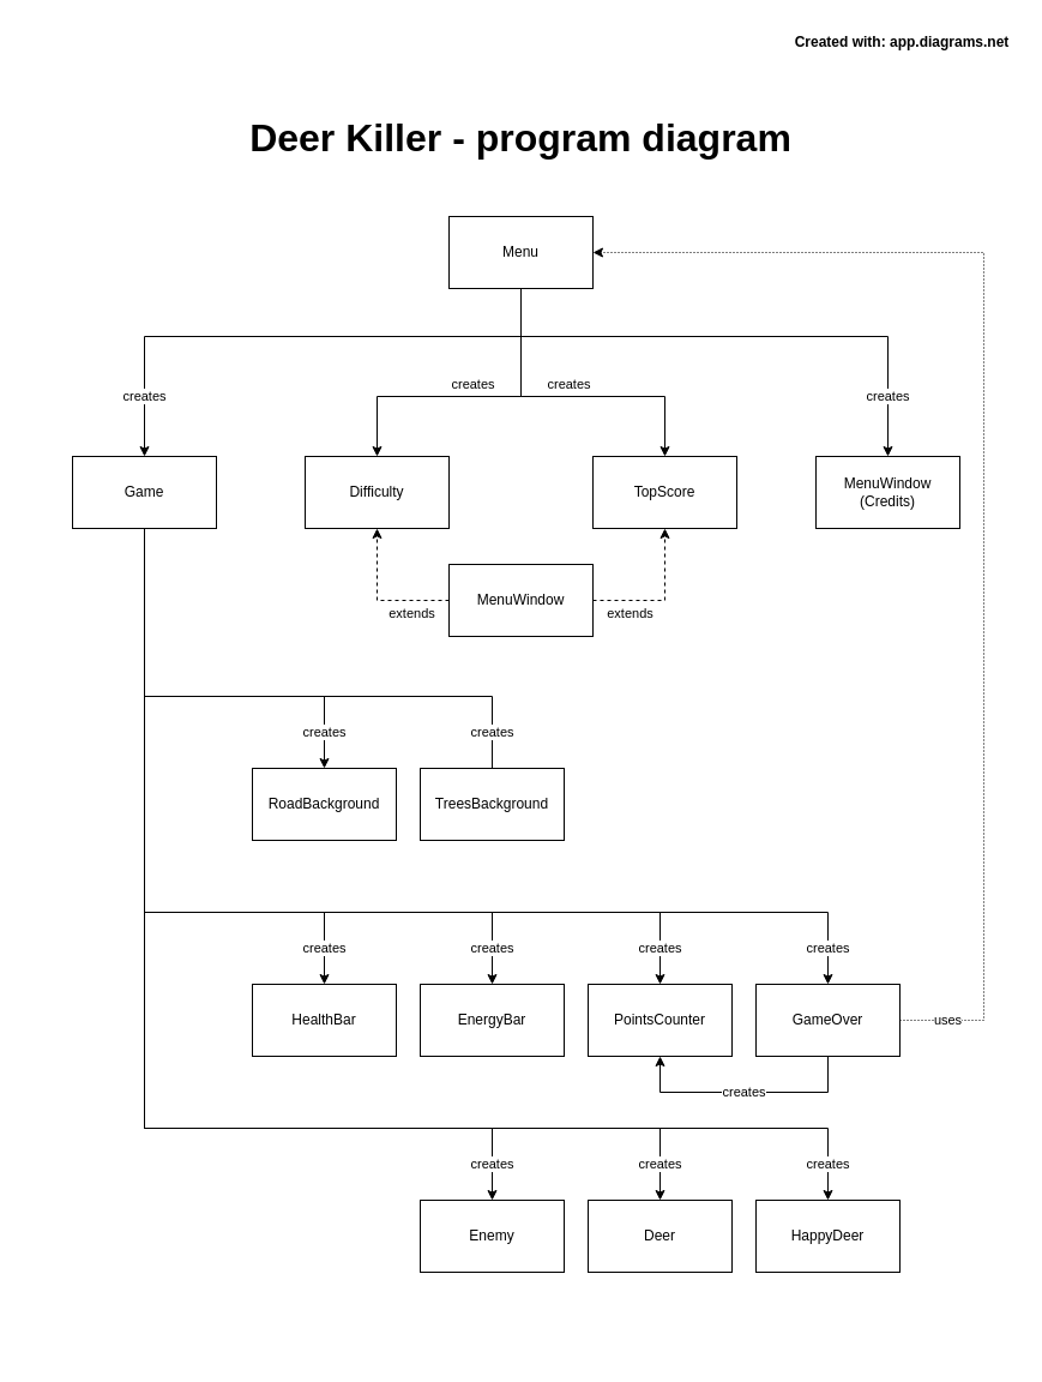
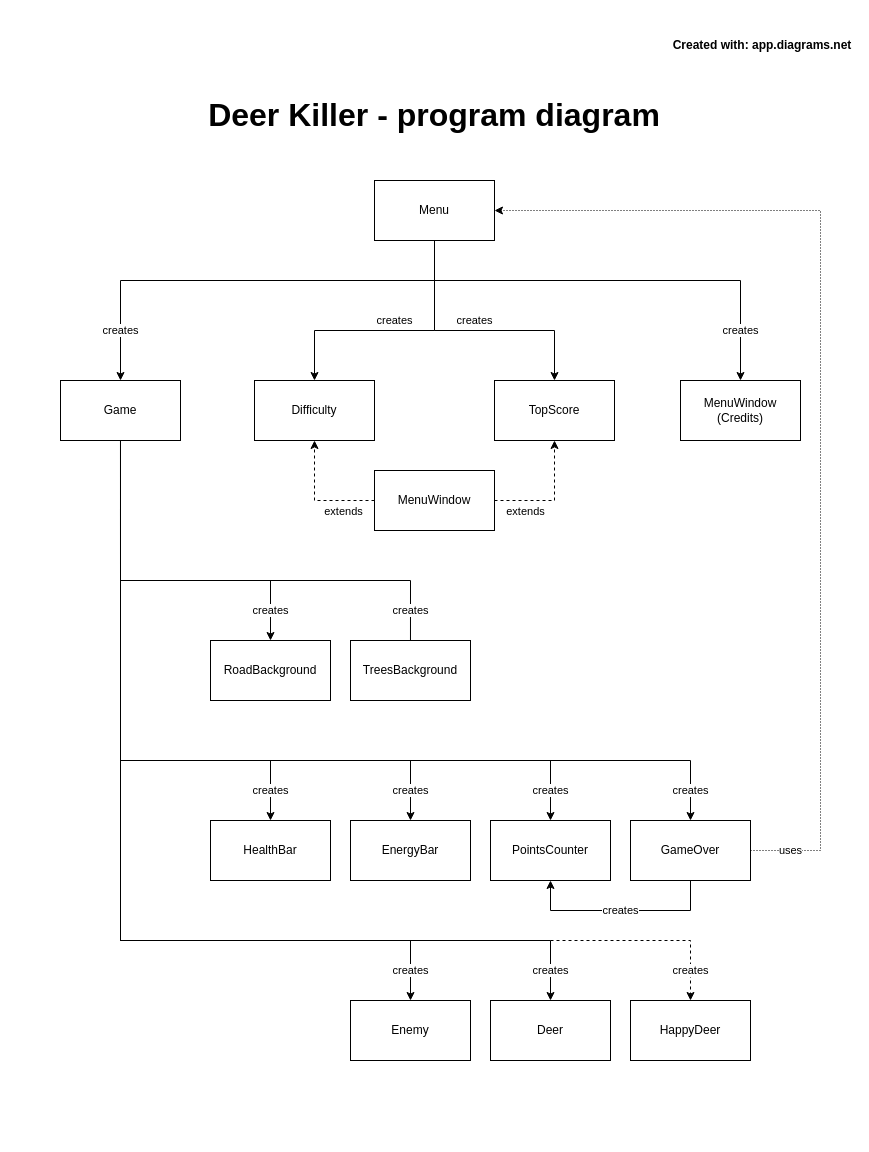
  <mxCell id="0" />
  <mxCell id="1" parent="0" />
  <mxCell id="2" value="creates" style="edgeStyle=orthogonalEdgeStyle;rounded=0;orthogonalLoop=1;jettySize=auto;html=1;entryX=0.5;entryY=0;entryDx=0;entryDy=0;" parent="1" source="6" target="18" edge="1"><mxGeometry x="0.78" relative="1" as="geometry"><mxPoint x="180" y="360" as="targetPoint" /><mxPoint as="offset" /><Array as="points"><mxPoint x="434" y="280" /><mxPoint x="120" y="280" /></Array></mxGeometry></mxCell>
  <mxCell id="3" value="creates" style="edgeStyle=orthogonalEdgeStyle;rounded=0;orthogonalLoop=1;jettySize=auto;html=1;entryX=0.5;entryY=0;entryDx=0;entryDy=0;" parent="1" source="6" target="8" edge="1"><mxGeometry y="-10" relative="1" as="geometry"><mxPoint as="offset" /><Array as="points"><mxPoint x="434" y="330" /><mxPoint x="314" y="330" /></Array></mxGeometry></mxCell>
  <mxCell id="4" value="creates" style="edgeStyle=orthogonalEdgeStyle;rounded=0;orthogonalLoop=1;jettySize=auto;html=1;exitX=0.5;exitY=1;exitDx=0;exitDy=0;entryX=0.5;entryY=0;entryDx=0;entryDy=0;" parent="1" source="6" target="7" edge="1"><mxGeometry y="10" relative="1" as="geometry"><mxPoint x="550" y="370" as="targetPoint" /><mxPoint as="offset" /><Array as="points"><mxPoint x="434" y="330" /><mxPoint x="554" y="330" /></Array></mxGeometry></mxCell>
  <mxCell id="5" value="creates" style="edgeStyle=orthogonalEdgeStyle;rounded=0;orthogonalLoop=1;jettySize=auto;html=1;entryX=0.5;entryY=0;entryDx=0;entryDy=0;" parent="1" source="6" target="19" edge="1"><mxGeometry x="0.776" relative="1" as="geometry"><mxPoint as="offset" /><Array as="points"><mxPoint x="434" y="280" /><mxPoint x="740" y="280" /></Array></mxGeometry></mxCell>
  <mxCell id="6" value="Menu" style="rounded=0;whiteSpace=wrap;html=1;" parent="1" vertex="1"><mxGeometry x="374" y="180" width="120" height="60" as="geometry" /></mxCell>
  <mxCell id="7" value="TopScore" style="rounded=0;whiteSpace=wrap;html=1;" parent="1" vertex="1"><mxGeometry x="494" y="380" width="120" height="60" as="geometry" /></mxCell>
  <mxCell id="8" value="Difficulty" style="rounded=0;whiteSpace=wrap;html=1;" parent="1" vertex="1"><mxGeometry x="254" y="380" width="120" height="60" as="geometry" /></mxCell>
  <mxCell id="9" value="creates" style="edgeStyle=orthogonalEdgeStyle;rounded=0;orthogonalLoop=1;jettySize=auto;html=1;exitX=0.5;exitY=1;exitDx=0;exitDy=0;entryX=0.5;entryY=0;entryDx=0;entryDy=0;" parent="1" source="18" target="21" edge="1"><mxGeometry x="0.829" relative="1" as="geometry"><mxPoint as="offset" /><Array as="points"><mxPoint x="120" y="580" /><mxPoint x="270" y="580" /></Array></mxGeometry></mxCell>
  <mxCell id="10" value="creates" style="edgeStyle=orthogonalEdgeStyle;rounded=0;orthogonalLoop=1;jettySize=auto;html=1;exitX=0.5;exitY=1;exitDx=0;exitDy=0;entryX=0.5;entryY=0;entryDx=0;entryDy=0;" parent="1" edge="1"><mxGeometry x="0.84" relative="1" as="geometry"><Array as="points"><mxPoint x="120" y="580" /><mxPoint x="410" y="580" /></Array><mxPoint as="offset" /><mxPoint x="119.97" y="439.94" as="sourcePoint" /><mxPoint x="409.97" y="649.94" as="targetPoint" /></mxGeometry></mxCell>
  <mxCell id="11" value="creates" style="edgeStyle=orthogonalEdgeStyle;rounded=0;orthogonalLoop=1;jettySize=auto;html=1;entryX=0.5;entryY=0;entryDx=0;entryDy=0;" parent="1" source="18" target="31" edge="1"><mxGeometry x="0.887" relative="1" as="geometry"><Array as="points"><mxPoint x="120" y="760" /><mxPoint x="270" y="760" /></Array><mxPoint as="offset" /></mxGeometry></mxCell>
  <mxCell id="12" value="creates" style="edgeStyle=orthogonalEdgeStyle;rounded=0;orthogonalLoop=1;jettySize=auto;html=1;exitX=0.5;exitY=1;exitDx=0;exitDy=0;entryX=0.5;entryY=0;entryDx=0;entryDy=0;" parent="1" source="18" target="36" edge="1"><mxGeometry x="0.937" relative="1" as="geometry"><Array as="points"><mxPoint x="120" y="760" /><mxPoint x="690" y="760" /></Array><mxPoint as="offset" /></mxGeometry></mxCell>
  <mxCell id="13" value="creates" style="edgeStyle=orthogonalEdgeStyle;rounded=0;orthogonalLoop=1;jettySize=auto;html=1;exitX=0.5;exitY=1;exitDx=0;exitDy=0;entryX=0.5;entryY=0;entryDx=0;entryDy=0;" parent="1" source="18" target="32" edge="1"><mxGeometry x="0.91" relative="1" as="geometry"><Array as="points"><mxPoint x="120" y="760" /><mxPoint x="410" y="760" /></Array><mxPoint as="offset" /></mxGeometry></mxCell>
  <mxCell id="14" value="creates" style="edgeStyle=orthogonalEdgeStyle;rounded=0;orthogonalLoop=1;jettySize=auto;html=1;exitX=0.5;exitY=1;exitDx=0;exitDy=0;" parent="1" source="18" target="33" edge="1"><mxGeometry x="0.926" relative="1" as="geometry"><Array as="points"><mxPoint x="120" y="760" /><mxPoint x="550" y="760" /></Array><mxPoint as="offset" /></mxGeometry></mxCell>
  <mxCell id="15" value="creates" style="edgeStyle=orthogonalEdgeStyle;rounded=0;orthogonalLoop=1;jettySize=auto;html=1;exitX=0.5;exitY=1;exitDx=0;exitDy=0;entryX=0.5;entryY=0;entryDx=0;entryDy=0;" parent="1" source="18" target="37" edge="1"><mxGeometry x="0.929" relative="1" as="geometry"><Array as="points"><mxPoint x="120" y="940" /><mxPoint x="410" y="940" /></Array><mxPoint as="offset" /></mxGeometry></mxCell>
  <mxCell id="16" value="creates" style="edgeStyle=orthogonalEdgeStyle;rounded=0;orthogonalLoop=1;jettySize=auto;html=1;exitX=0.5;exitY=1;exitDx=0;exitDy=0;entryX=0.5;entryY=0;entryDx=0;entryDy=0;" parent="1" source="18" target="38" edge="1"><mxGeometry x="0.939" relative="1" as="geometry"><Array as="points"><mxPoint x="120" y="940" /><mxPoint x="550" y="940" /></Array><mxPoint as="offset" /></mxGeometry></mxCell>
- <mxCell id="17" value="creates" style="edgeStyle=orthogonalEdgeStyle;rounded=0;orthogonalLoop=1;jettySize=auto;html=1;exitX=0.5;exitY=1;exitDx=0;exitDy=0;entryX=0.5;entryY=0;entryDx=0;entryDy=0;" parent="1" source="18" target="39" edge="1"><mxGeometry x="0.947" relative="1" as="geometry"><Array as="points"><mxPoint x="120" y="940" /><mxPoint x="690" y="940" /></Array><mxPoint as="offset" /></mxGeometry></mxCell>
+ <mxCell id="17" value="creates" style="edgeStyle=orthogonalEdgeStyle;rounded=0;orthogonalLoop=1;jettySize=auto;html=1;exitX=0.5;exitY=1;exitDx=0;exitDy=0;entryX=0.5;entryY=0;entryDx=0;entryDy=0;dashed=1;" parent="1" source="18" target="39" edge="1"><mxGeometry x="0.947" relative="1" as="geometry"><Array as="points"><mxPoint x="120" y="940" /><mxPoint x="690" y="940" /></Array><mxPoint as="offset" /></mxGeometry></mxCell>
  <mxCell id="18" value="Game" style="rounded=0;whiteSpace=wrap;html=1;" parent="1" vertex="1"><mxGeometry x="60" y="380" width="120" height="60" as="geometry" /></mxCell>
  <mxCell id="19" value="MenuWindow&lt;br&gt;(Credits)" style="rounded=0;whiteSpace=wrap;html=1;" parent="1" vertex="1"><mxGeometry x="680" y="380" width="120" height="60" as="geometry" /></mxCell>
  <mxCell id="20" value="TreesBackground" style="rounded=0;whiteSpace=wrap;html=1;" parent="1" vertex="1"><mxGeometry x="350" y="640" width="120" height="60" as="geometry" /></mxCell>
  <mxCell id="21" value="RoadBackground" style="rounded=0;whiteSpace=wrap;html=1;" parent="1" vertex="1"><mxGeometry x="210" y="640" width="120" height="60" as="geometry" /></mxCell>
- <mxCell id="22" value="Created with: app.diagrams.net" style="text;html=1;strokeColor=none;fillColor=none;align=center;verticalAlign=middle;whiteSpace=wrap;rounded=0;fontStyle=1" parent="1" vertex="1"><mxGeometry x="657" width="190" height="30" as="geometry" y="20" /></mxCell>
+ <mxCell id="22" value="Created with: app.diagrams.net" style="text;html=1;strokeColor=none;fillColor=none;align=center;verticalAlign=middle;whiteSpace=wrap;rounded=0;fontStyle=1" parent="1" vertex="1"><mxGeometry x="667" y="30" width="190" height="30" as="geometry" /></mxCell>
  <mxCell id="23" value="Deer Killer - program diagram" style="text;html=1;strokeColor=none;fillColor=none;align=center;verticalAlign=middle;whiteSpace=wrap;rounded=0;fontSize=32;fontStyle=1" parent="1" vertex="1"><mxGeometry x="144" y="90" width="580" height="50" as="geometry" /></mxCell>
  <mxCell id="24" value="&amp;nbsp;" style="text;html=1;strokeColor=none;fillColor=none;align=center;verticalAlign=middle;whiteSpace=wrap;rounded=0;" parent="1" vertex="1"><mxGeometry width="60" height="30" as="geometry" x="20" y="20" /></mxCell>
  <mxCell id="25" value="&amp;nbsp;" style="text;html=1;strokeColor=none;fillColor=none;align=center;verticalAlign=middle;whiteSpace=wrap;rounded=0;" parent="1" vertex="1"><mxGeometry y="1100" width="60" height="30" as="geometry" x="20" /></mxCell>
  <mxCell id="26" style="edgeStyle=orthogonalEdgeStyle;rounded=0;orthogonalLoop=1;jettySize=auto;html=1;entryX=0.5;entryY=1;entryDx=0;entryDy=0;dashed=1;" parent="1" source="30" target="8" edge="1"><mxGeometry relative="1" as="geometry"><Array as="points"><mxPoint x="314" y="500" /></Array></mxGeometry></mxCell>
  <mxCell id="27" value="extends" style="edgeLabel;html=1;align=center;verticalAlign=middle;resizable=0;points=[];" parent="26" vertex="1" connectable="0"><mxGeometry x="0.267" y="-2" relative="1" as="geometry"><mxPoint x="26" y="26" as="offset" /></mxGeometry></mxCell>
  <mxCell id="28" value="" style="edgeStyle=orthogonalEdgeStyle;rounded=0;orthogonalLoop=1;jettySize=auto;html=1;entryX=0.5;entryY=1;entryDx=0;entryDy=0;dashed=1;" parent="1" source="30" target="7" edge="1"><mxGeometry x="0.063" y="-5" relative="1" as="geometry"><Array as="points"><mxPoint x="554" y="500" /></Array><mxPoint as="offset" /></mxGeometry></mxCell>
  <mxCell id="29" value="extends" style="edgeLabel;html=1;align=center;verticalAlign=middle;resizable=0;points=[];" parent="28" vertex="1" connectable="0"><mxGeometry x="-0.267" y="-2" relative="1" as="geometry"><mxPoint x="-14" y="8" as="offset" /></mxGeometry></mxCell>
  <mxCell id="30" value="MenuWindow" style="rounded=0;whiteSpace=wrap;html=1;" parent="1" vertex="1"><mxGeometry x="374" y="470" width="120" height="60" as="geometry" /></mxCell>
  <mxCell id="31" value="HealthBar" style="rounded=0;whiteSpace=wrap;html=1;" parent="1" vertex="1"><mxGeometry x="210" y="820" width="120" height="60" as="geometry" /></mxCell>
  <mxCell id="32" value="EnergyBar" style="rounded=0;whiteSpace=wrap;html=1;" parent="1" vertex="1"><mxGeometry x="350" y="820" width="120" height="60" as="geometry" /></mxCell>
  <mxCell id="33" value="PointsCounter" style="rounded=0;whiteSpace=wrap;html=1;" parent="1" vertex="1"><mxGeometry x="490" y="820" width="120" height="60" as="geometry" /></mxCell>
  <mxCell id="34" value="creates" style="edgeStyle=orthogonalEdgeStyle;rounded=0;orthogonalLoop=1;jettySize=auto;html=1;exitX=0.5;exitY=1;exitDx=0;exitDy=0;entryX=0.5;entryY=1;entryDx=0;entryDy=0;" parent="1" source="36" target="33" edge="1"><mxGeometry x="0.0" relative="1" as="geometry"><Array as="points"><mxPoint x="690" y="910" /><mxPoint x="550" y="910" /></Array><mxPoint as="offset" /></mxGeometry></mxCell>
  <mxCell id="35" value="uses" style="edgeStyle=orthogonalEdgeStyle;rounded=0;orthogonalLoop=1;jettySize=auto;html=1;exitX=1;exitY=0.5;exitDx=0;exitDy=0;entryX=1;entryY=0.5;entryDx=0;entryDy=0;dashed=1;dashPattern=1 2;spacingTop=0;spacing=2;spacingLeft=0;spacingBottom=0;" parent="1" source="36" target="6" edge="1"><mxGeometry x="-0.923" relative="1" as="geometry"><Array as="points"><mxPoint x="820" y="850" /><mxPoint x="820" y="210" /></Array><mxPoint as="offset" /></mxGeometry></mxCell>
  <mxCell id="36" value="GameOver" style="rounded=0;whiteSpace=wrap;html=1;" parent="1" vertex="1"><mxGeometry x="630" y="820" width="120" height="60" as="geometry" /></mxCell>
  <mxCell id="37" value="Enemy" style="rounded=0;whiteSpace=wrap;html=1;" parent="1" vertex="1"><mxGeometry x="350" y="1000" width="120" height="60" as="geometry" /></mxCell>
  <mxCell id="38" value="Deer" style="rounded=0;whiteSpace=wrap;html=1;" parent="1" vertex="1"><mxGeometry x="490" y="1000" width="120" height="60" as="geometry" /></mxCell>
  <mxCell id="39" value="HappyDeer" style="rounded=0;whiteSpace=wrap;html=1;" parent="1" vertex="1"><mxGeometry x="630" y="1000" width="120" height="60" as="geometry" /></mxCell>
